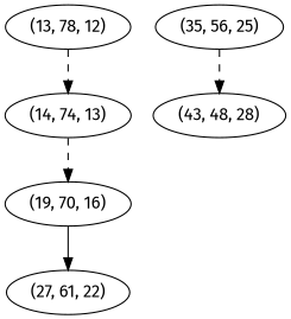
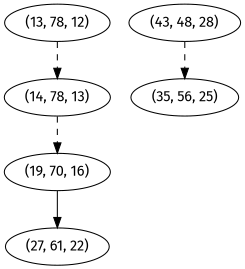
  digraph {
    fontname="Fira Sans"
    node [fontname="Fira Sans"]
    edge [fontname="Fira Sans" style=dashed]
    "(13, 78, 12)"
-   "(14, 74, 13)"
+   "(14, 74, 13)" [label="(14, 78, 13)"]
    "(19, 70, 16)"
    "(27, 61, 22)"
    "(35, 56, 25)"
    "(43, 48, 28)"
    "(13, 78, 12)" -> "(14, 74, 13)"
    "(14, 74, 13)" -> "(19, 70, 16)"
    "(19, 70, 16)" -> "(27, 61, 22)" [style=solid]
-   "(35, 56, 25)" -> "(43, 48, 28)"
+   "(43, 48, 28)" -> "(35, 56, 25)"
  }
